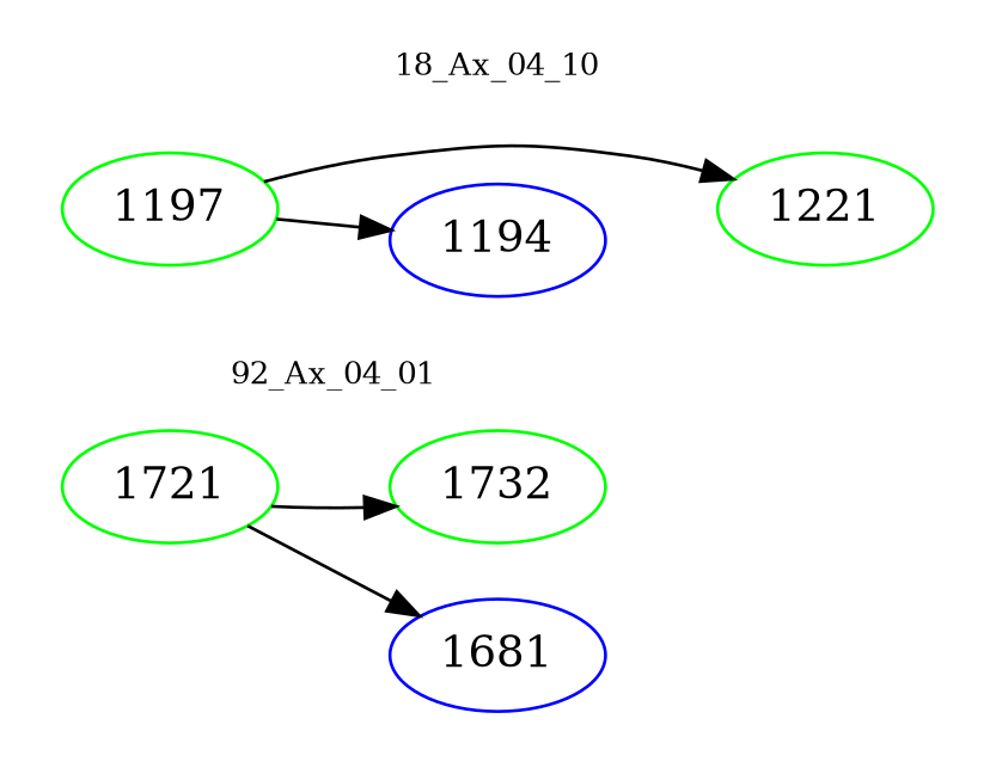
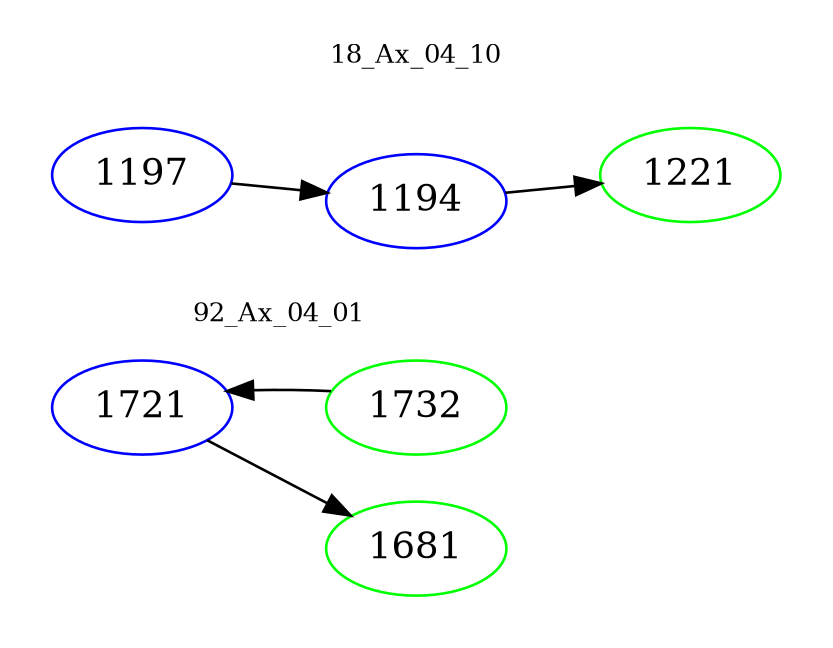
  digraph {
    rankdir=LR
    node [color=blue]
    edge [color=black]
-   n1 [color=green label=1721]
-   n2 [label=1681]
+   n1 [label=1721]
+   n2 [color=green label=1681]
    n3 [color=green label=1732]
-   n4 [color=green label=1197]
+   n4 [label=1197]
    n5 [label=1194]
    n6 [color=green label=1221]
    subgraph cluster_1 {
      color=white
      fontsize=10
      label="92_Ax_04_01"
      n1
      n2
      n3
    }
    subgraph cluster_2 {
      color=white
      fontsize=10
      label="18_Ax_04_10"
      n4
      n5
      n6
    }
    n1 -> n2
-   n1 -> n3
+   n3 -> n1
    n4 -> n5
-   n4 -> n6
+   n5 -> n6
  }
